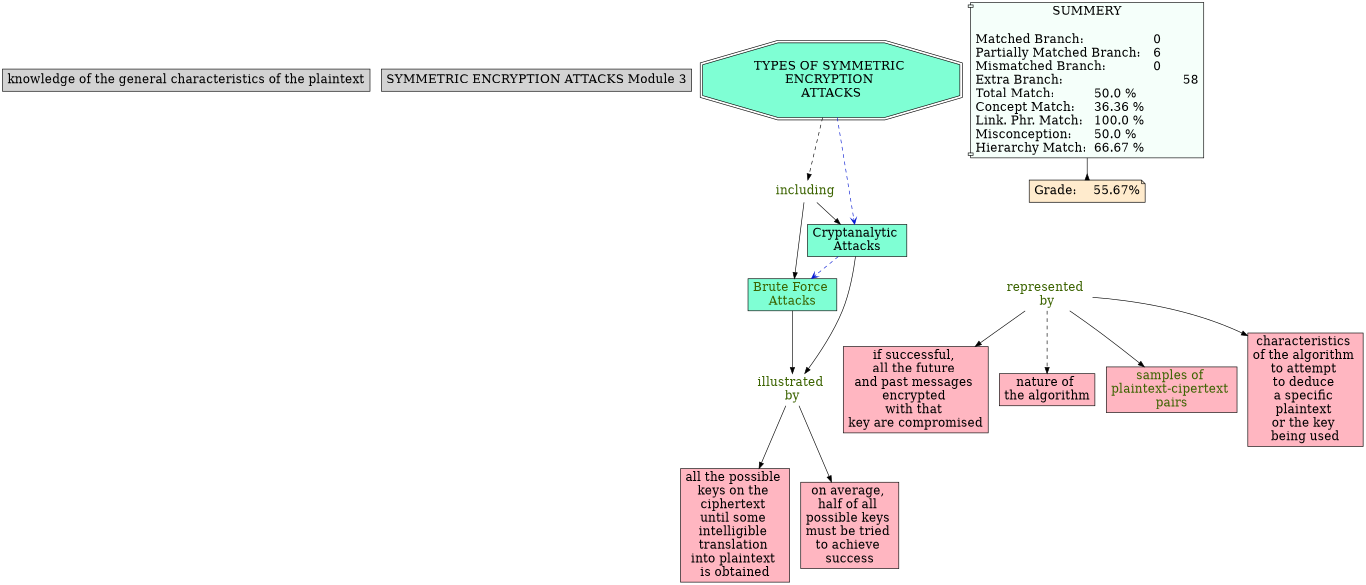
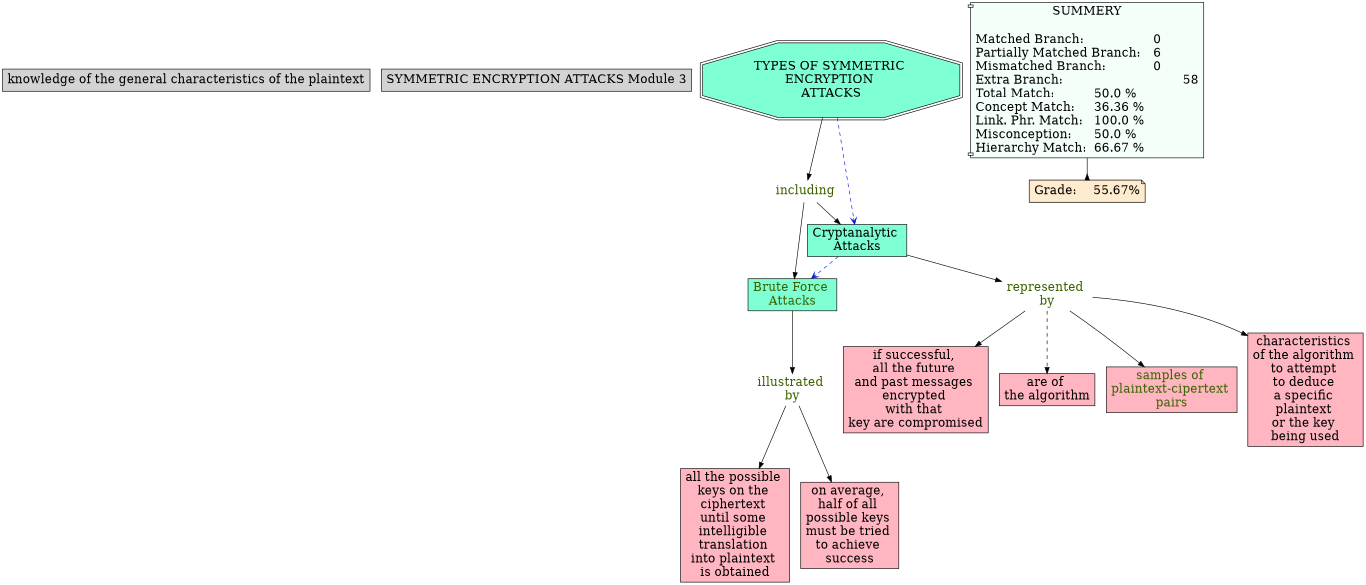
  digraph {
    node [Gsplines=true fontsize=20 shape=rect style=filled fillcolor="#FFB6C1"]
    edge [constraint=true]
    n1 [label="knowledge of the general characteristics of the plaintext" fillcolor=""]
    n2 [label="SYMMETRIC ENCRYPTION ATTACKS Module 3" fillcolor=""]
    n3 [fontcolor="#3B6300" label=including shape=none style="" fillcolor=""]
    n4 [fillcolor=aquamarine label="Cryptanalytic \nAttacks"]
    n5 [fillcolor=aquamarine fontcolor="#3B6300" label="Brute Force \nAttacks"]
    n6 [fontcolor="#3B6300" label="represented \nby" shape=none style="" fillcolor=""]
    n7 [fontcolor="#3B6300" label="illustrated \nby" shape=none style="" fillcolor=""]
    n8 [label="if successful, \nall the future \nand past messages \nencrypted \nwith that \nkey are compromised\n"]
-   n9 [label="nature of \nthe algorithm\n"]
+   n9 [label="are of \nthe algorithm\n"]
    n10 [fontcolor="#3B6300" label="samples of \nplaintext-cipertext \npairs"]
    n11 [label="characteristics \nof the algorithm \nto attempt \nto deduce \na specific \nplaintext \nor the key \nbeing used\n"]
    n12 [label="all the possible \nkeys on the \nciphertext \nuntil some \nintelligible \ntranslation \ninto plaintext \nis obtained\n"]
    n13 [label="on average, \nhalf of all \npossible keys \nmust be tried \nto achieve \nsuccess"]
    n14 [fillcolor=aquamarine label="TYPES OF SYMMETRIC \nENCRYPTION \nATTACKS" shape=doubleoctagon]
    n15 [fillcolor="#F5FFFA" label="SUMMERY\n\nMatched Branch:			0\lPartially Matched Branch:	6\lMismatched Branch:		0\lExtra Branch:				58\lTotal Match:		50.0 %\lConcept Match:	36.36 %\lLink. Phr. Match:	100.0 %\lMisconception:	50.0 %\lHierarchy Match:	66.67 %\l" shape=component]
    n16 [fillcolor="#FFEBCD" label="Grade:	55.67%" shape=note]
    n3 -> n4
    n3 -> n5
    n4 -> n5 [arrowhead=open color="#0316D1" style=dashed]
-   n4 -> n7
+   n4 -> n6
    n5 -> n7
    n6 -> n8
    n6 -> n9 [style=dashed]
    n6 -> n10
    n6 -> n11
    n7 -> n12
    n7 -> n13
-   n14 -> n3 [style=dashed]
+   n14 -> n3
    n14 -> n4 [arrowhead=open color="#0316D1" style=dashed]
    n15 -> n16 [arrowhead=inv color=black]
  }
